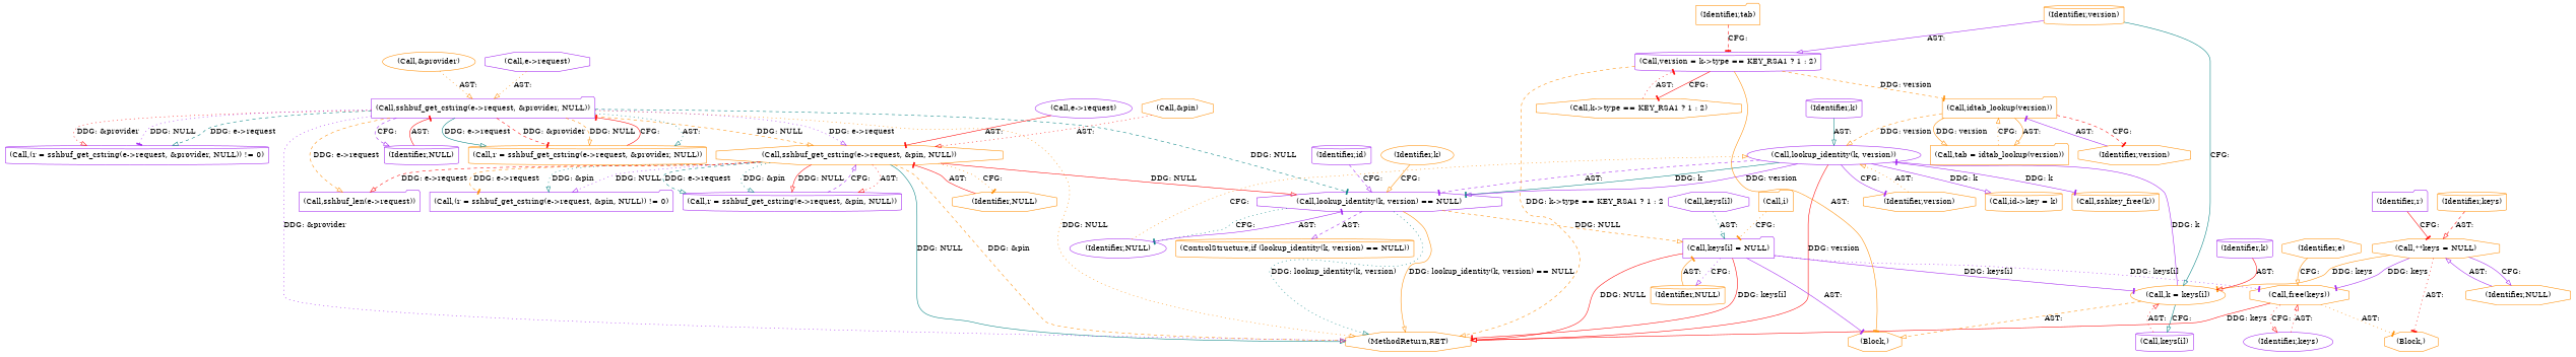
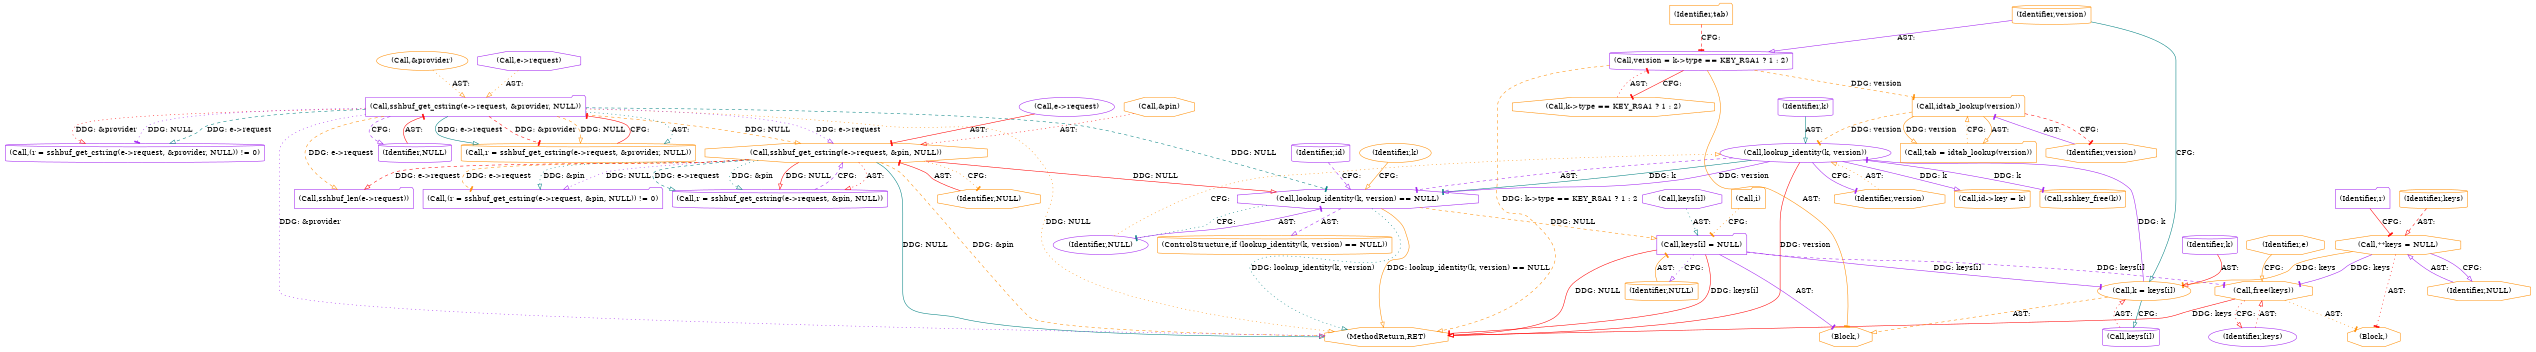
  digraph {
    node [color=darkorange shape=octagon]
    edge [arrowhead=onormal color=darkorange style=solid]
    n1 [label="(Call,free(keys))"]
    n2 [label="(MethodReturn,RET)"]
    n3 [color=purple label="(Identifier,keys)" shape=ellipse]
    n4 [label="(Block,)"]
    n5 [label="(Call,**keys = NULL)"]
    n6 [label="(Call,k = keys[i])" shape=ellipse]
    n7 [label="(Identifier,NULL)"]
    n8 [label="(Block,)"]
    n9 [color=purple label="(Call,lookup_identity(k, version))" shape=ellipse]
    n10 [color=purple label="(Call,keys[i])" shape=cylinder]
    n11 [color=purple label="(Call,keys[i] = NULL)" shape=folder]
    n12 [label="(Identifier,NULL)" shape=cylinder]
    n13 [color=purple label="(Call,lookup_identity(k, version) == NULL)"]
    n14 [color=purple label="(Identifier,NULL)" shape=ellipse]
    n15 [label="(ControlStructure,if (lookup_identity(k, version) == NULL))" shape=cylinder]
    n16 [label="(Identifier,version)"]
    n17 [label="(Call,id->key = k)" shape=cylinder]
    n18 [label="(Call,sshkey_free(k))" shape=cylinder]
    n19 [label="(Call,idtab_lookup(version))" shape=folder]
    n20 [label="(Identifier,version)"]
    n21 [label="(Call,tab = idtab_lookup(version))" shape=folder]
    n22 [color=purple label="(Call,version = k->type == KEY_RSA1 ? 1 : 2)" shape=cylinder]
    n23 [label="(Call,k->type == KEY_RSA1 ? 1 : 2)"]
    n24 [label="(Call,sshbuf_get_cstring(e->request, &pin, NULL))"]
    n25 [label="(Identifier,NULL)"]
    n26 [color=purple label="(Call,(r = sshbuf_get_cstring(e->request, &pin, NULL)) != 0)" shape=folder]
    n27 [color=purple label="(Call,r = sshbuf_get_cstring(e->request, &pin, NULL))" shape=cylinder]
    n28 [color=purple label="(Call,sshbuf_len(e->request))" shape=folder]
    n29 [color=purple label="(Call,sshbuf_get_cstring(e->request, &provider, NULL))" shape=folder]
    n30 [color=purple label="(Identifier,NULL)" shape=cylinder]
    n31 [label="(Call,r = sshbuf_get_cstring(e->request, &provider, NULL))" shape=cylinder]
    n32 [color=purple label="(Call,(r = sshbuf_get_cstring(e->request, &provider, NULL)) != 0)" shape=cylinder]
    n33 [label="(Identifier,version)" shape=cylinder]
    n34 [color=purple label="(Identifier,k)" shape=cylinder]
    n35 [color=purple label="(Identifier,r)" shape=folder]
    n36 [label="(Call,&pin)"]
    n37 [label="(Call,&provider)" shape=ellipse]
    n38 [label="(Identifier,tab)" shape=folder]
    n39 [color=purple label="(Call,e->request)" shape=ellipse]
    n40 [label="(Call,i)" shape=folder]
    n41 [color=purple label="(Identifier,k)" shape=cylinder]
    n42 [label="(Identifier,e)"]
    n43 [color=purple label="(Identifier,id)" shape=cylinder]
    n44 [label="(Identifier,keys)" shape=cylinder]
    n45 [color=purple label="(Call,e->request)"]
    n46 [color=purple label="(Call,keys[i])"]
    n47 [label="(Identifier,k)" shape=ellipse]
    n1 -> n2 [color=red label="DDG: keys"]
    n1 -> n3 [color=red label="CFG: " style=dotted]
    n1 -> n4 [arrowhead=tee label="AST: " style=dotted]
    n3 -> n1 [color=red label="AST: " style=dotted]
    n5 -> n1 [arrowhead=tee color=purple label="DDG: keys"]
    n5 -> n4 [arrowhead=tee color=red label="AST: " style=dotted]
    n5 -> n6 [arrowhead=tee label="DDG: keys"]
    n5 -> n7 [color=purple label="CFG: "]
    n6 -> n8 [label="AST: " style=dashed]
    n6 -> n9 [arrowhead=tee color=purple label="DDG: k"]
    n6 -> n10 [color=teal label="CFG: "]
    n7 -> n5 [color=purple label="AST: "]
    n9 -> n2 [color=red label="DDG: version"]
    n9 -> n13 [arrowhead=tee color=purple label="AST: " style=dashed]
    n9 -> n13 [arrowhead=tee color=teal label="DDG: k"]
    n9 -> n13 [color=purple label="DDG: version"]
    n9 -> n16 [arrowhead=tee color=purple label="CFG: "]
    n9 -> n17 [color=purple label="DDG: k"]
    n9 -> n18 [arrowhead=tee color=purple label="DDG: k"]
    n10 -> n6 [color=red label="AST: " style=dotted]
-   n11 -> n1 [arrowhead=tee color=purple label="DDG: keys[i]" style=dotted]
+   n11 -> n1 [arrowhead=tee color=purple label="DDG: keys[i]" style=dashed]
    n11 -> n2 [color=red label="DDG: NULL"]
    n11 -> n2 [arrowhead=tee color=red label="DDG: keys[i]"]
    n11 -> n6 [arrowhead=tee color=purple label="DDG: keys[i]"]
    n11 -> n8 [arrowhead=tee color=purple label="AST: "]
    n11 -> n12 [color=purple label="CFG: " style=dotted]
    n12 -> n11 [arrowhead=tee label="AST: "]
    n13 -> n2 [color=teal label="DDG: lookup_identity(k, version)" style=dotted]
    n13 -> n2 [label="DDG: lookup_identity(k, version) == NULL"]
    n13 -> n11 [label="DDG: NULL" style=dashed]
    n13 -> n14 [arrowhead=tee color=teal label="CFG: " style=dotted]
    n13 -> n15 [color=purple label="AST: " style=dashed]
    n14 -> n9 [label="CFG: " style=dotted]
    n14 -> n13 [arrowhead=tee color=purple label="AST: "]
    n16 -> n9 [label="AST: " style=dotted]
-   n19 -> n9 [label="DDG: version" style=dashed]
+   n19 -> n9 [arrowhead=tee label="DDG: version" style=dashed]
    n19 -> n20 [arrowhead=tee color=red label="CFG: " style=dashed]
    n19 -> n21 [label="AST: "]
    n19 -> n21 [label="DDG: version"]
    n20 -> n19 [arrowhead=tee color=purple label="AST: "]
    n21 -> n19 [label="CFG: " style=dotted]
    n22 -> n2 [label="DDG: k->type == KEY_RSA1 ? 1 : 2" style=dashed]
    n22 -> n8 [arrowhead=tee label="AST: "]
    n22 -> n19 [arrowhead=tee label="DDG: version" style=dashed]
    n22 -> n23 [arrowhead=tee color=red label="CFG: "]
    n23 -> n22 [arrowhead=tee color=red label="AST: " style=dotted]
    n24 -> n2 [color=teal label="DDG: NULL"]
    n24 -> n2 [label="DDG: &pin" style=dashed]
    n24 -> n13 [color=red label="DDG: NULL"]
    n24 -> n25 [arrowhead=tee label="CFG: " style=dotted]
    n24 -> n26 [arrowhead=tee label="DDG: e->request" style=dashed]
    n24 -> n26 [color=teal label="DDG: &pin" style=dotted]
    n24 -> n26 [color=purple label="DDG: NULL" style=dotted]
    n24 -> n27 [color=red label="AST: " style=dotted]
    n24 -> n27 [color=teal label="DDG: e->request" style=dashed]
    n24 -> n27 [color=teal label="DDG: &pin" style=dotted]
    n24 -> n27 [color=red label="DDG: NULL"]
    n24 -> n28 [color=red label="DDG: e->request" style=dashed]
    n25 -> n24 [arrowhead=tee color=red label="AST: "]
    n27 -> n24 [color=purple label="CFG: " style=dashed]
    n29 -> n2 [label="DDG: NULL" style=dotted]
    n29 -> n2 [color=purple label="DDG: &provider" style=dotted]
    n29 -> n13 [arrowhead=tee color=teal label="DDG: NULL" style=dashed]
    n29 -> n24 [color=purple label="DDG: e->request" style=dotted]
    n29 -> n24 [label="DDG: NULL" style=dashed]
    n29 -> n28 [label="DDG: e->request" style=dashed]
    n29 -> n30 [color=purple label="CFG: " style=dashed]
    n29 -> n31 [color=teal label="AST: " style=dotted]
    n29 -> n31 [color=teal label="DDG: e->request"]
    n29 -> n31 [arrowhead=tee color=red label="DDG: &provider" style=dashed]
    n29 -> n31 [label="DDG: NULL" style=dashed]
    n29 -> n32 [color=teal label="DDG: e->request" style=dashed]
    n29 -> n32 [color=red label="DDG: &provider" style=dotted]
    n29 -> n32 [arrowhead=tee color=purple label="DDG: NULL" style=dotted]
    n30 -> n29 [arrowhead=tee color=red label="AST: "]
    n31 -> n29 [arrowhead=tee color=red label="CFG: "]
    n33 -> n6 [color=teal label="CFG: "]
    n33 -> n22 [color=purple label="AST: "]
    n34 -> n9 [color=teal label="AST: "]
    n35 -> n5 [arrowhead=tee color=red label="CFG: "]
    n36 -> n24 [color=red label="AST: " style=dotted]
    n37 -> n29 [label="AST: " style=dotted]
    n38 -> n22 [arrowhead=tee color=red label="CFG: " style=dashed]
    n39 -> n24 [arrowhead=tee color=red label="AST: "]
    n40 -> n11 [arrowhead=tee label="CFG: " style=dotted]
    n41 -> n6 [color=red label="AST: "]
    n42 -> n1 [label="CFG: "]
    n43 -> n13 [color=purple label="CFG: " style=dashed]
    n44 -> n5 [color=red label="AST: " style=dashed]
    n45 -> n29 [label="AST: " style=dotted]
    n46 -> n11 [color=teal label="AST: " style=dotted]
    n47 -> n13 [label="CFG: "]
  }
